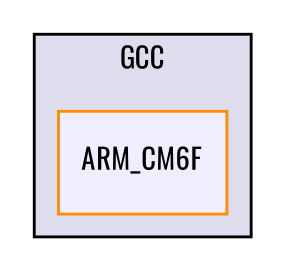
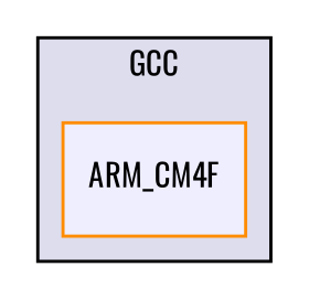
  digraph {
    compound=true
    fontname=Oswald
-   n1 [fillcolor="#eeeeff" fontname=Oswald fontsize=10 label=ARM_CM6F pencolor=black shape=box style=filled color=darkorange]
+   n1 [fillcolor="#eeeeff" fontname=Oswald fontsize=10 label=ARM_CM4F pencolor=black shape=box style=filled color=darkorange]
    subgraph cluster_1 {
      bgcolor="#ddddee"
      fontsize=10
      label=GCC
      pencolor=black
      n1
    }
  }
